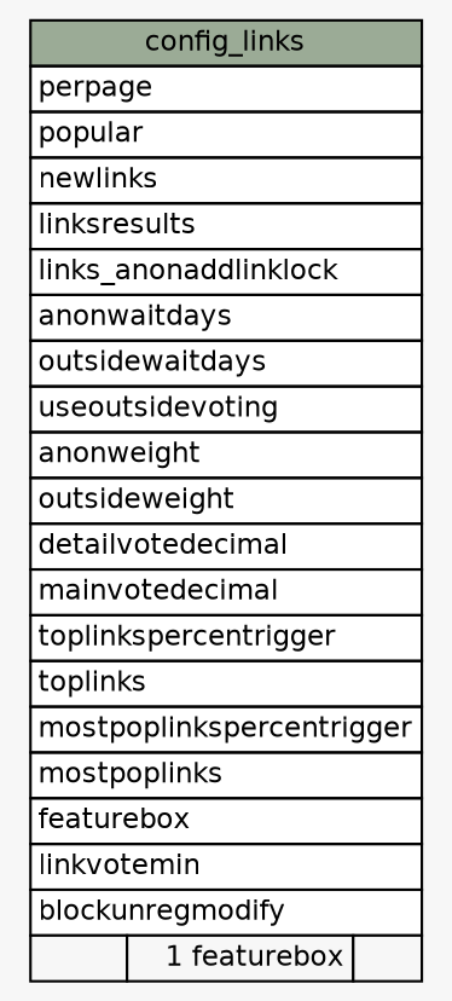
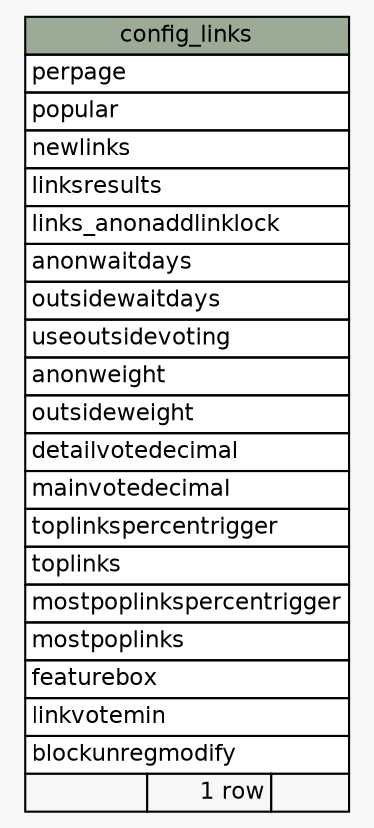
  digraph {
    bgcolor="#f7f7f7"
    fontname=Helvetica
    fontsize=11
    nodesep=0.18
    rankdir=RL
    ranksep=0.46
-   n1 [fontname=Helvetica fontsize=11 label=<     <TABLE BORDER="0" CELLBORDER="1" CELLSPACING="0" BGCOLOR="#ffffff">       <TR><TD COLSPAN="3" BGCOLOR="#9bab96" ALIGN="CENTER">config_links</TD></TR>       <TR><TD PORT="perpage" COLSPAN="3" ALIGN="LEFT">perpage</TD></TR>       <TR><TD PORT="popular" COLSPAN="3" ALIGN="LEFT">popular</TD></TR>       <TR><TD PORT="newlinks" COLSPAN="3" ALIGN="LEFT">newlinks</TD></TR>       <TR><TD PORT="linksresults" COLSPAN="3" ALIGN="LEFT">linksresults</TD></TR>       <TR><TD PORT="links_anonaddlinklock" COLSPAN="3" ALIGN="LEFT">links_anonaddlinklock</TD></TR>       <TR><TD PORT="anonwaitdays" COLSPAN="3" ALIGN="LEFT">anonwaitdays</TD></TR>       <TR><TD PORT="outsidewaitdays" COLSPAN="3" ALIGN="LEFT">outsidewaitdays</TD></TR>       <TR><TD PORT="useoutsidevoting" COLSPAN="3" ALIGN="LEFT">useoutsidevoting</TD></TR>       <TR><TD PORT="anonweight" COLSPAN="3" ALIGN="LEFT">anonweight</TD></TR>       <TR><TD PORT="outsideweight" COLSPAN="3" ALIGN="LEFT">outsideweight</TD></TR>       <TR><TD PORT="detailvotedecimal" COLSPAN="3" ALIGN="LEFT">detailvotedecimal</TD></TR>       <TR><TD PORT="mainvotedecimal" COLSPAN="3" ALIGN="LEFT">mainvotedecimal</TD></TR>       <TR><TD PORT="toplinkspercentrigger" COLSPAN="3" ALIGN="LEFT">toplinkspercentrigger</TD></TR>       <TR><TD PORT="toplinks" COLSPAN="3" ALIGN="LEFT">toplinks</TD></TR>       <TR><TD PORT="mostpoplinkspercentrigger" COLSPAN="3" ALIGN="LEFT">mostpoplinkspercentrigger</TD></TR>       <TR><TD PORT="mostpoplinks" COLSPAN="3" ALIGN="LEFT">mostpoplinks</TD></TR>       <TR><TD PORT="featurebox" COLSPAN="3" ALIGN="LEFT">featurebox</TD></TR>       <TR><TD PORT="linkvotemin" COLSPAN="3" ALIGN="LEFT">linkvotemin</TD></TR>       <TR><TD PORT="blockunregmodify" COLSPAN="3" ALIGN="LEFT">blockunregmodify</TD></TR>       <TR><TD ALIGN="LEFT" BGCOLOR="#f7f7f7">  </TD><TD ALIGN="RIGHT" BGCOLOR="#f7f7f7">1 featurebox</TD><TD ALIGN="RIGHT" BGCOLOR="#f7f7f7">  </TD></TR>     </TABLE>> shape=plaintext]
+   n1 [fontname=Helvetica fontsize=11 label=<     <TABLE BORDER="0" CELLBORDER="1" CELLSPACING="0" BGCOLOR="#ffffff">       <TR><TD COLSPAN="3" BGCOLOR="#9bab96" ALIGN="CENTER">config_links</TD></TR>       <TR><TD PORT="perpage" COLSPAN="3" ALIGN="LEFT">perpage</TD></TR>       <TR><TD PORT="popular" COLSPAN="3" ALIGN="LEFT">popular</TD></TR>       <TR><TD PORT="newlinks" COLSPAN="3" ALIGN="LEFT">newlinks</TD></TR>       <TR><TD PORT="linksresults" COLSPAN="3" ALIGN="LEFT">linksresults</TD></TR>       <TR><TD PORT="links_anonaddlinklock" COLSPAN="3" ALIGN="LEFT">links_anonaddlinklock</TD></TR>       <TR><TD PORT="anonwaitdays" COLSPAN="3" ALIGN="LEFT">anonwaitdays</TD></TR>       <TR><TD PORT="outsidewaitdays" COLSPAN="3" ALIGN="LEFT">outsidewaitdays</TD></TR>       <TR><TD PORT="useoutsidevoting" COLSPAN="3" ALIGN="LEFT">useoutsidevoting</TD></TR>       <TR><TD PORT="anonweight" COLSPAN="3" ALIGN="LEFT">anonweight</TD></TR>       <TR><TD PORT="outsideweight" COLSPAN="3" ALIGN="LEFT">outsideweight</TD></TR>       <TR><TD PORT="detailvotedecimal" COLSPAN="3" ALIGN="LEFT">detailvotedecimal</TD></TR>       <TR><TD PORT="mainvotedecimal" COLSPAN="3" ALIGN="LEFT">mainvotedecimal</TD></TR>       <TR><TD PORT="toplinkspercentrigger" COLSPAN="3" ALIGN="LEFT">toplinkspercentrigger</TD></TR>       <TR><TD PORT="toplinks" COLSPAN="3" ALIGN="LEFT">toplinks</TD></TR>       <TR><TD PORT="mostpoplinkspercentrigger" COLSPAN="3" ALIGN="LEFT">mostpoplinkspercentrigger</TD></TR>       <TR><TD PORT="mostpoplinks" COLSPAN="3" ALIGN="LEFT">mostpoplinks</TD></TR>       <TR><TD PORT="featurebox" COLSPAN="3" ALIGN="LEFT">featurebox</TD></TR>       <TR><TD PORT="linkvotemin" COLSPAN="3" ALIGN="LEFT">linkvotemin</TD></TR>       <TR><TD PORT="blockunregmodify" COLSPAN="3" ALIGN="LEFT">blockunregmodify</TD></TR>       <TR><TD ALIGN="LEFT" BGCOLOR="#f7f7f7">  </TD><TD ALIGN="RIGHT" BGCOLOR="#f7f7f7">1 row</TD><TD ALIGN="RIGHT" BGCOLOR="#f7f7f7">  </TD></TR>     </TABLE>> shape=plaintext]
  }
